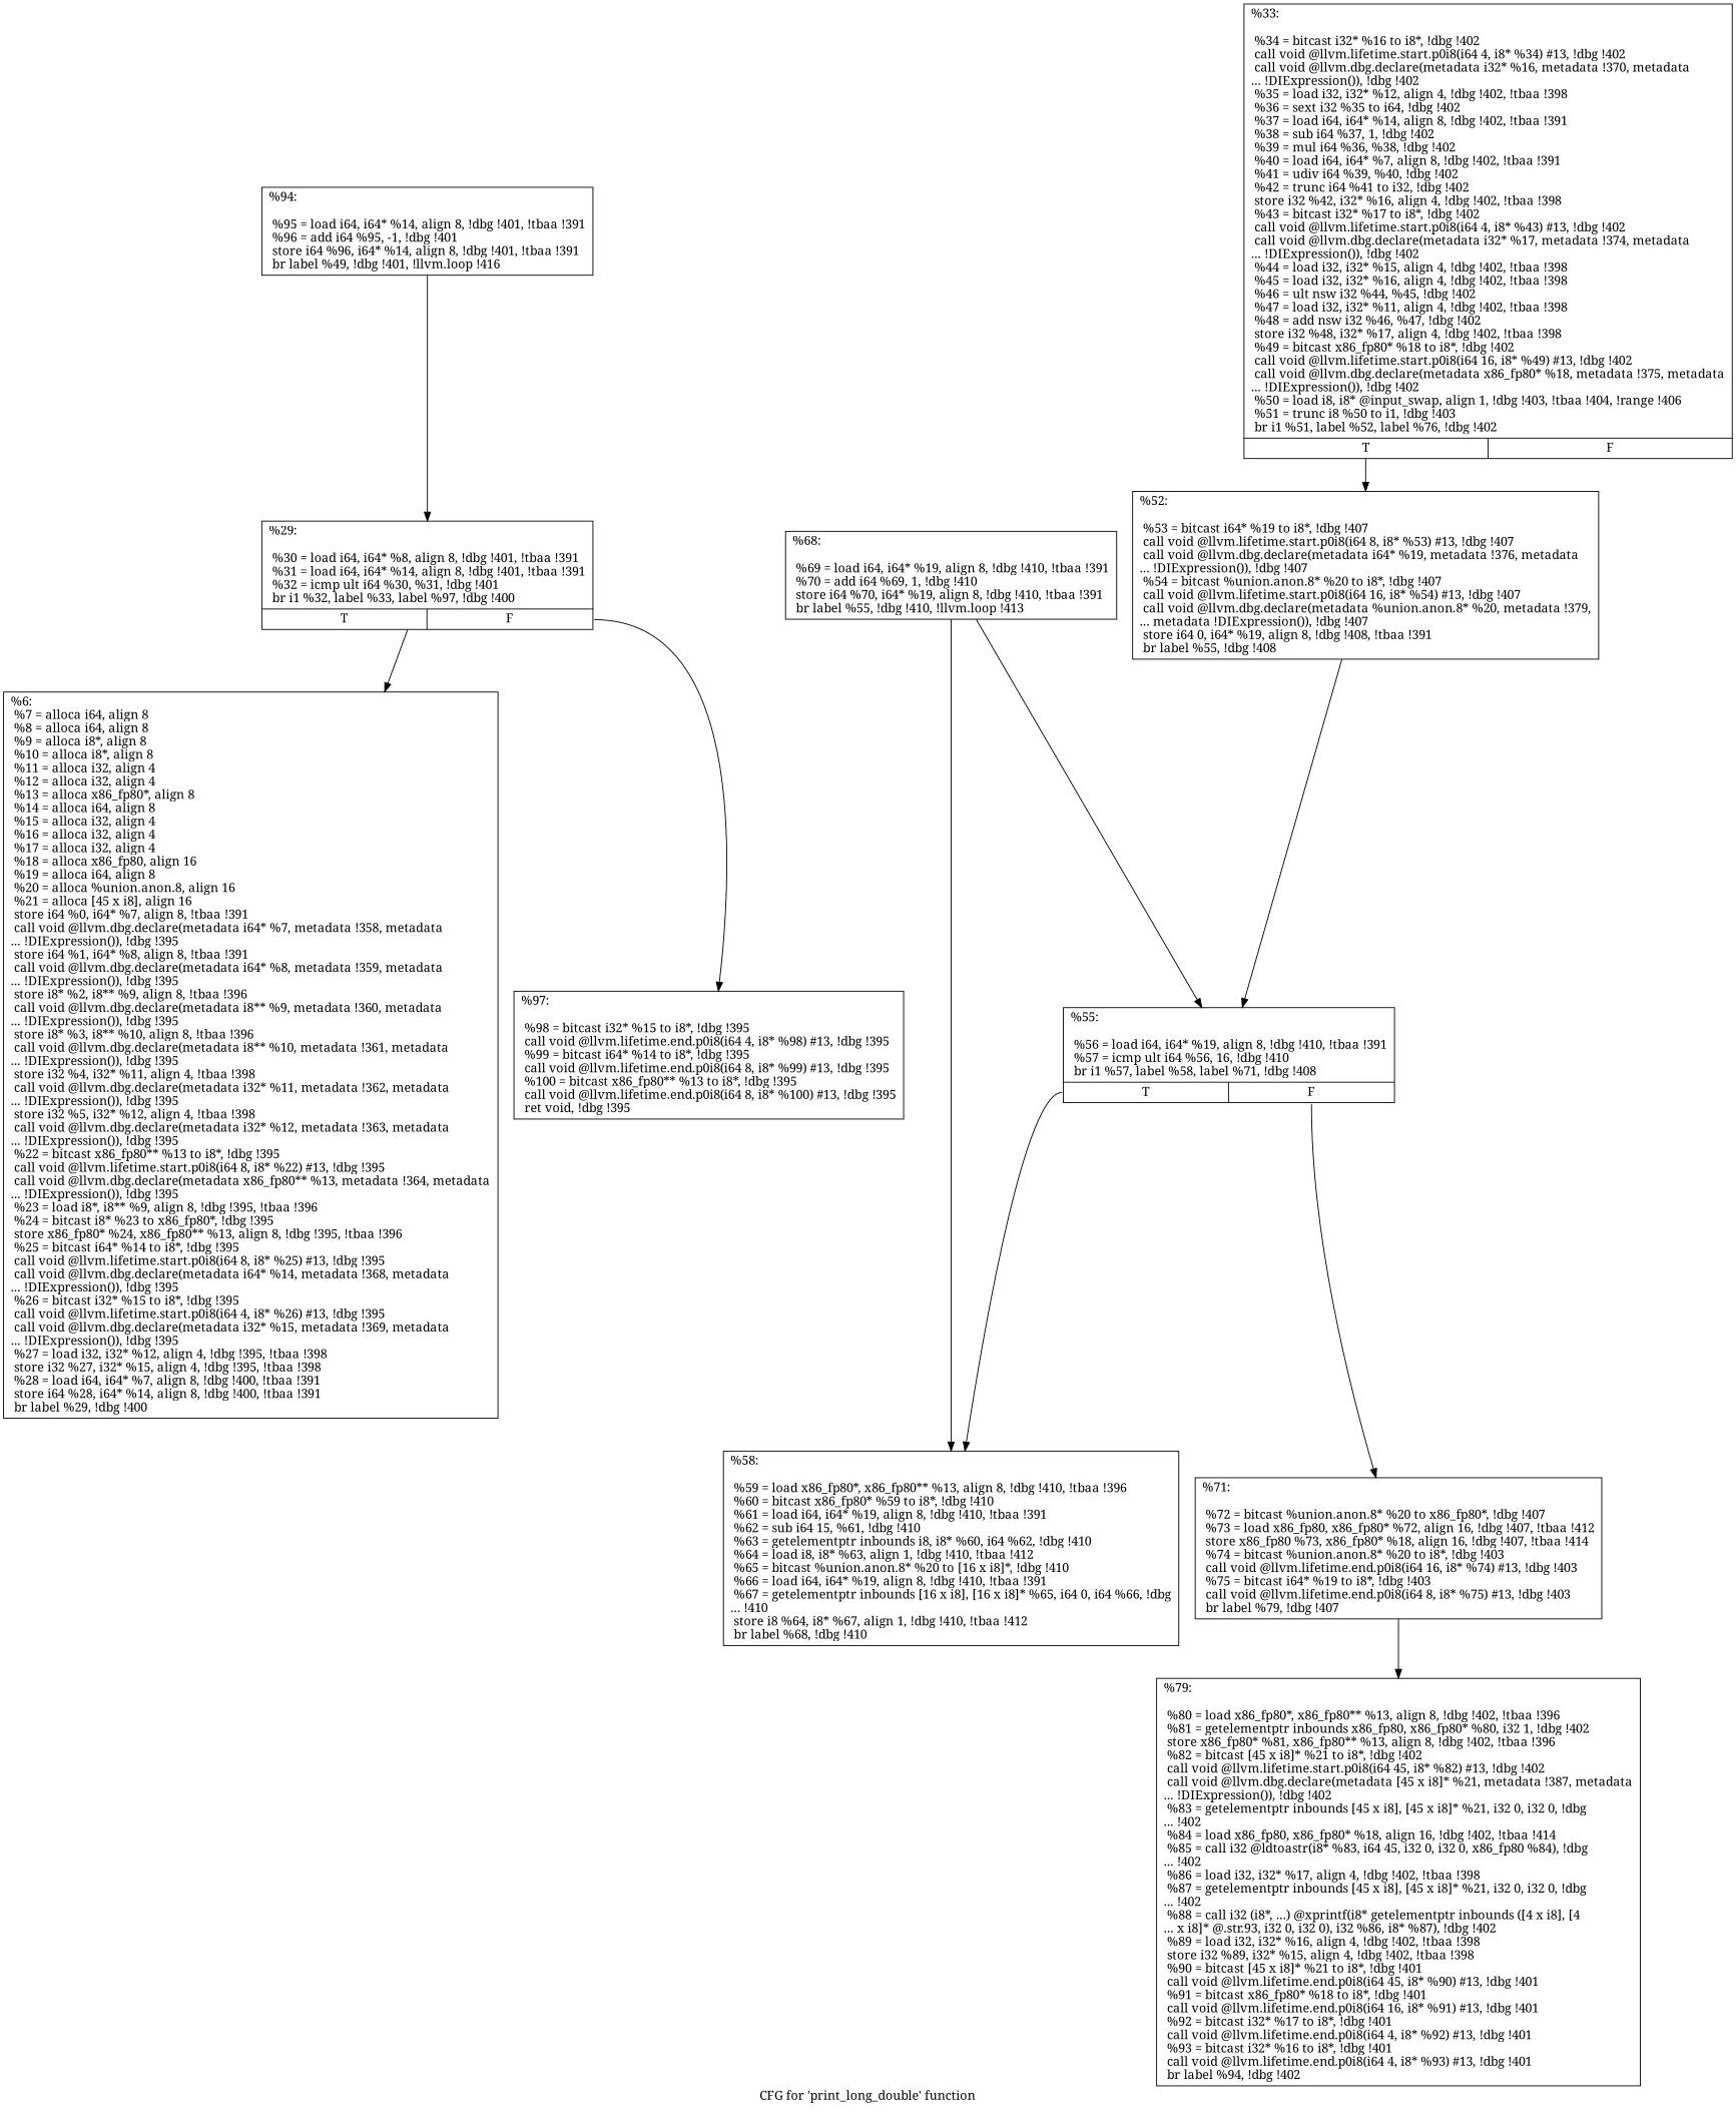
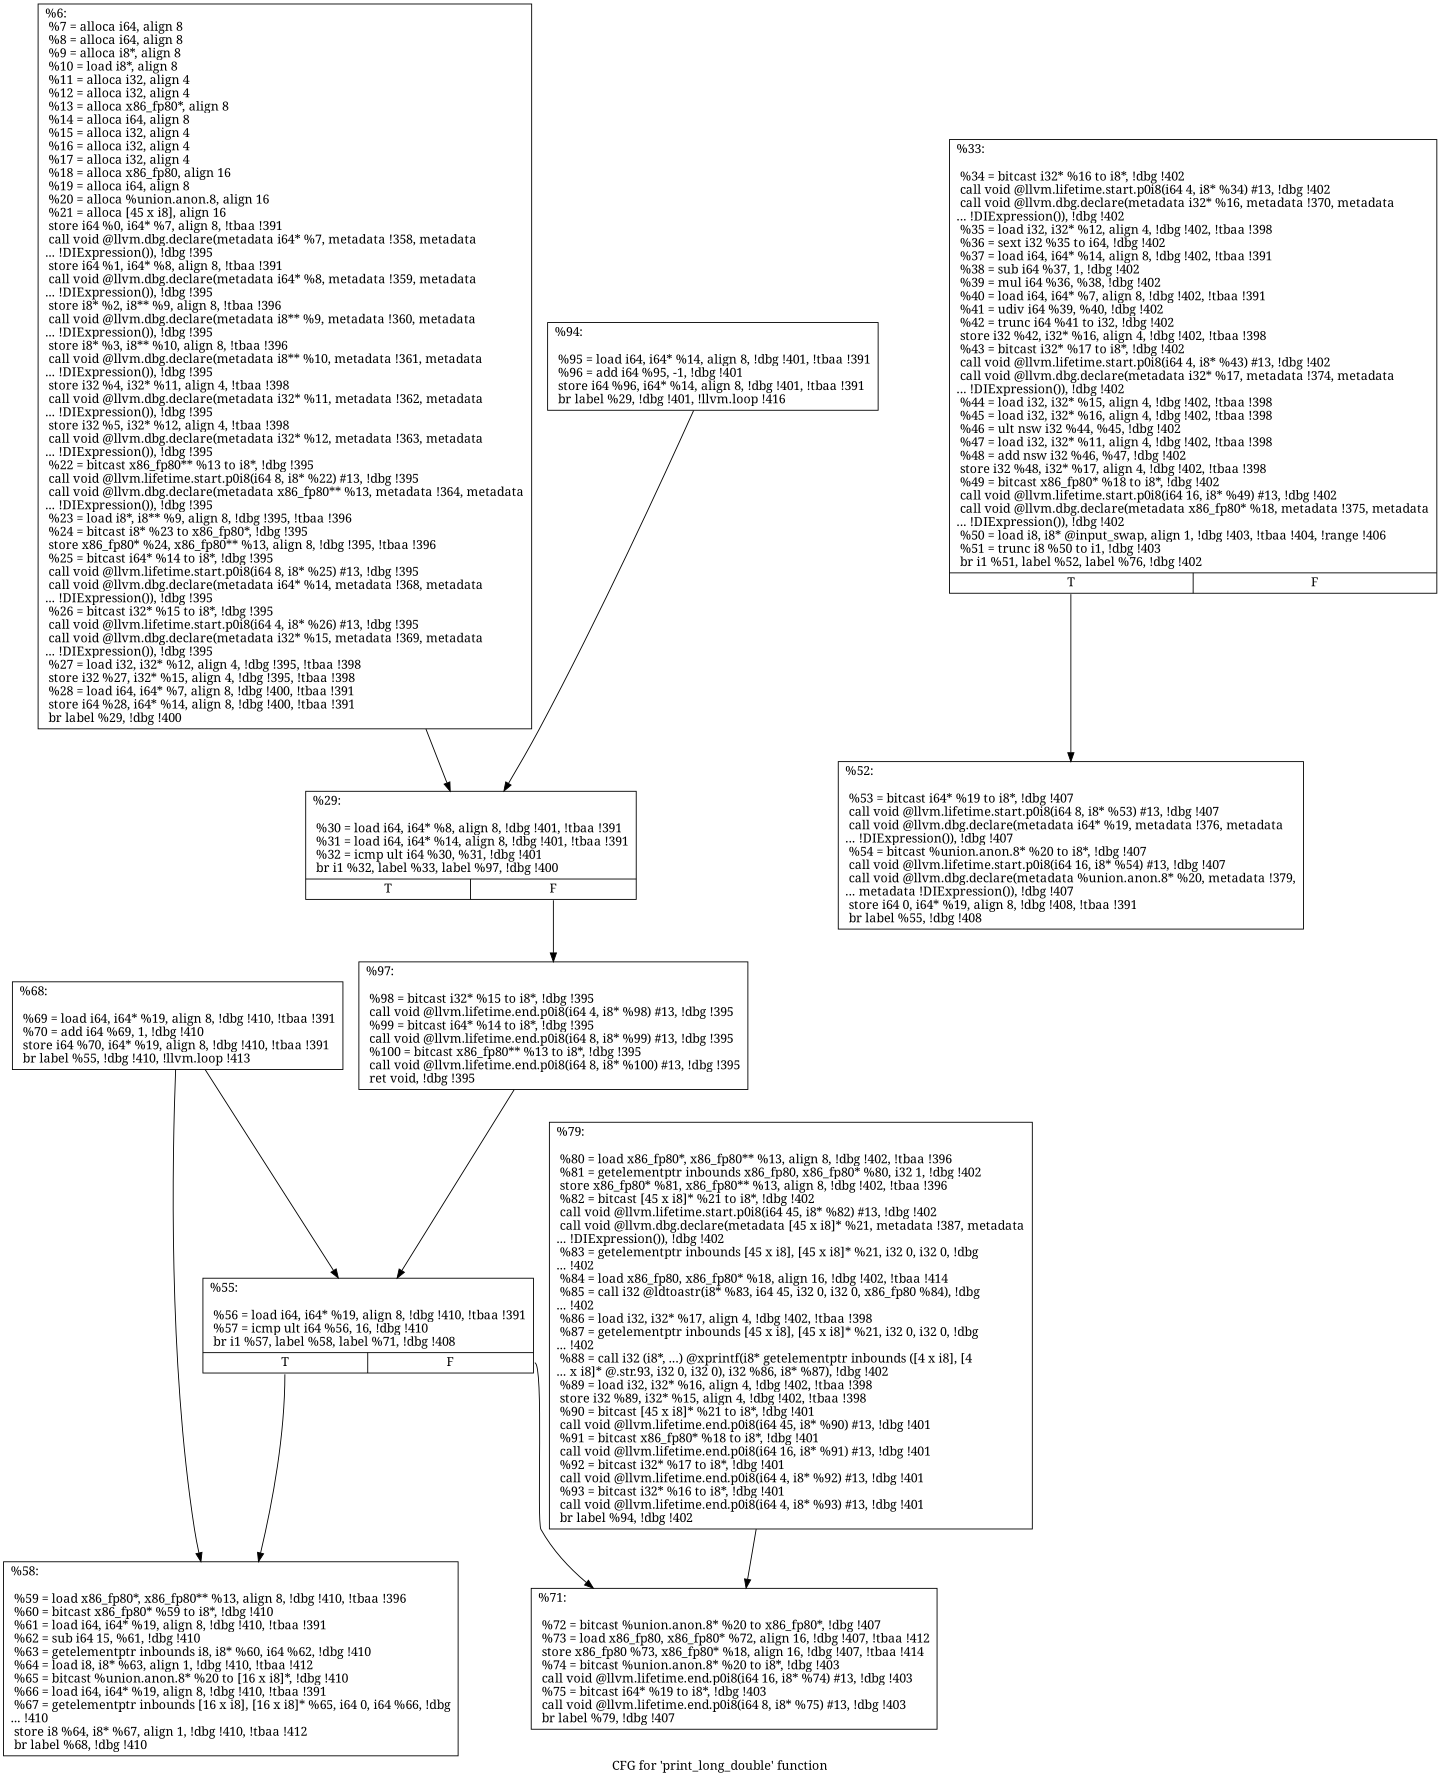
  digraph {
    fontname="Noto Serif"
    label="CFG for 'print_long_double' function"
    node [fontname="Noto Serif" shape=record]
    edge [fontname="Noto Serif"]
-   n1 [label="{%6:\l  %7 = alloca i64, align 8\l  %8 = alloca i64, align 8\l  %9 = alloca i8*, align 8\l  %10 = alloca i8*, align 8\l  %11 = alloca i32, align 4\l  %12 = alloca i32, align 4\l  %13 = alloca x86_fp80*, align 8\l  %14 = alloca i64, align 8\l  %15 = alloca i32, align 4\l  %16 = alloca i32, align 4\l  %17 = alloca i32, align 4\l  %18 = alloca x86_fp80, align 16\l  %19 = alloca i64, align 8\l  %20 = alloca %union.anon.8, align 16\l  %21 = alloca [45 x i8], align 16\l  store i64 %0, i64* %7, align 8, !tbaa !391\l  call void @llvm.dbg.declare(metadata i64* %7, metadata !358, metadata\l... !DIExpression()), !dbg !395\l  store i64 %1, i64* %8, align 8, !tbaa !391\l  call void @llvm.dbg.declare(metadata i64* %8, metadata !359, metadata\l... !DIExpression()), !dbg !395\l  store i8* %2, i8** %9, align 8, !tbaa !396\l  call void @llvm.dbg.declare(metadata i8** %9, metadata !360, metadata\l... !DIExpression()), !dbg !395\l  store i8* %3, i8** %10, align 8, !tbaa !396\l  call void @llvm.dbg.declare(metadata i8** %10, metadata !361, metadata\l... !DIExpression()), !dbg !395\l  store i32 %4, i32* %11, align 4, !tbaa !398\l  call void @llvm.dbg.declare(metadata i32* %11, metadata !362, metadata\l... !DIExpression()), !dbg !395\l  store i32 %5, i32* %12, align 4, !tbaa !398\l  call void @llvm.dbg.declare(metadata i32* %12, metadata !363, metadata\l... !DIExpression()), !dbg !395\l  %22 = bitcast x86_fp80** %13 to i8*, !dbg !395\l  call void @llvm.lifetime.start.p0i8(i64 8, i8* %22) #13, !dbg !395\l  call void @llvm.dbg.declare(metadata x86_fp80** %13, metadata !364, metadata\l... !DIExpression()), !dbg !395\l  %23 = load i8*, i8** %9, align 8, !dbg !395, !tbaa !396\l  %24 = bitcast i8* %23 to x86_fp80*, !dbg !395\l  store x86_fp80* %24, x86_fp80** %13, align 8, !dbg !395, !tbaa !396\l  %25 = bitcast i64* %14 to i8*, !dbg !395\l  call void @llvm.lifetime.start.p0i8(i64 8, i8* %25) #13, !dbg !395\l  call void @llvm.dbg.declare(metadata i64* %14, metadata !368, metadata\l... !DIExpression()), !dbg !395\l  %26 = bitcast i32* %15 to i8*, !dbg !395\l  call void @llvm.lifetime.start.p0i8(i64 4, i8* %26) #13, !dbg !395\l  call void @llvm.dbg.declare(metadata i32* %15, metadata !369, metadata\l... !DIExpression()), !dbg !395\l  %27 = load i32, i32* %12, align 4, !dbg !395, !tbaa !398\l  store i32 %27, i32* %15, align 4, !dbg !395, !tbaa !398\l  %28 = load i64, i64* %7, align 8, !dbg !400, !tbaa !391\l  store i64 %28, i64* %14, align 8, !dbg !400, !tbaa !391\l  br label %29, !dbg !400\l}"]
+   n1 [label="{%6:\l  %7 = alloca i64, align 8\l  %8 = alloca i64, align 8\l  %9 = alloca i8*, align 8\l  %10 = load i8*, align 8\l  %11 = alloca i32, align 4\l  %12 = alloca i32, align 4\l  %13 = alloca x86_fp80*, align 8\l  %14 = alloca i64, align 8\l  %15 = alloca i32, align 4\l  %16 = alloca i32, align 4\l  %17 = alloca i32, align 4\l  %18 = alloca x86_fp80, align 16\l  %19 = alloca i64, align 8\l  %20 = alloca %union.anon.8, align 16\l  %21 = alloca [45 x i8], align 16\l  store i64 %0, i64* %7, align 8, !tbaa !391\l  call void @llvm.dbg.declare(metadata i64* %7, metadata !358, metadata\l... !DIExpression()), !dbg !395\l  store i64 %1, i64* %8, align 8, !tbaa !391\l  call void @llvm.dbg.declare(metadata i64* %8, metadata !359, metadata\l... !DIExpression()), !dbg !395\l  store i8* %2, i8** %9, align 8, !tbaa !396\l  call void @llvm.dbg.declare(metadata i8** %9, metadata !360, metadata\l... !DIExpression()), !dbg !395\l  store i8* %3, i8** %10, align 8, !tbaa !396\l  call void @llvm.dbg.declare(metadata i8** %10, metadata !361, metadata\l... !DIExpression()), !dbg !395\l  store i32 %4, i32* %11, align 4, !tbaa !398\l  call void @llvm.dbg.declare(metadata i32* %11, metadata !362, metadata\l... !DIExpression()), !dbg !395\l  store i32 %5, i32* %12, align 4, !tbaa !398\l  call void @llvm.dbg.declare(metadata i32* %12, metadata !363, metadata\l... !DIExpression()), !dbg !395\l  %22 = bitcast x86_fp80** %13 to i8*, !dbg !395\l  call void @llvm.lifetime.start.p0i8(i64 8, i8* %22) #13, !dbg !395\l  call void @llvm.dbg.declare(metadata x86_fp80** %13, metadata !364, metadata\l... !DIExpression()), !dbg !395\l  %23 = load i8*, i8** %9, align 8, !dbg !395, !tbaa !396\l  %24 = bitcast i8* %23 to x86_fp80*, !dbg !395\l  store x86_fp80* %24, x86_fp80** %13, align 8, !dbg !395, !tbaa !396\l  %25 = bitcast i64* %14 to i8*, !dbg !395\l  call void @llvm.lifetime.start.p0i8(i64 8, i8* %25) #13, !dbg !395\l  call void @llvm.dbg.declare(metadata i64* %14, metadata !368, metadata\l... !DIExpression()), !dbg !395\l  %26 = bitcast i32* %15 to i8*, !dbg !395\l  call void @llvm.lifetime.start.p0i8(i64 4, i8* %26) #13, !dbg !395\l  call void @llvm.dbg.declare(metadata i32* %15, metadata !369, metadata\l... !DIExpression()), !dbg !395\l  %27 = load i32, i32* %12, align 4, !dbg !395, !tbaa !398\l  store i32 %27, i32* %15, align 4, !dbg !395, !tbaa !398\l  %28 = load i64, i64* %7, align 8, !dbg !400, !tbaa !391\l  store i64 %28, i64* %14, align 8, !dbg !400, !tbaa !391\l  br label %29, !dbg !400\l}"]
    n2 [label="{%29:\l\l  %30 = load i64, i64* %8, align 8, !dbg !401, !tbaa !391\l  %31 = load i64, i64* %14, align 8, !dbg !401, !tbaa !391\l  %32 = icmp ult i64 %30, %31, !dbg !401\l  br i1 %32, label %33, label %97, !dbg !400\l|{<s0>T|<s1>F}}"]
    n3 [label="{%97:\l\l  %98 = bitcast i32* %15 to i8*, !dbg !395\l  call void @llvm.lifetime.end.p0i8(i64 4, i8* %98) #13, !dbg !395\l  %99 = bitcast i64* %14 to i8*, !dbg !395\l  call void @llvm.lifetime.end.p0i8(i64 8, i8* %99) #13, !dbg !395\l  %100 = bitcast x86_fp80** %13 to i8*, !dbg !395\l  call void @llvm.lifetime.end.p0i8(i64 8, i8* %100) #13, !dbg !395\l  ret void, !dbg !395\l}"]
    n4 [label="{%33:\l\l  %34 = bitcast i32* %16 to i8*, !dbg !402\l  call void @llvm.lifetime.start.p0i8(i64 4, i8* %34) #13, !dbg !402\l  call void @llvm.dbg.declare(metadata i32* %16, metadata !370, metadata\l... !DIExpression()), !dbg !402\l  %35 = load i32, i32* %12, align 4, !dbg !402, !tbaa !398\l  %36 = sext i32 %35 to i64, !dbg !402\l  %37 = load i64, i64* %14, align 8, !dbg !402, !tbaa !391\l  %38 = sub i64 %37, 1, !dbg !402\l  %39 = mul i64 %36, %38, !dbg !402\l  %40 = load i64, i64* %7, align 8, !dbg !402, !tbaa !391\l  %41 = udiv i64 %39, %40, !dbg !402\l  %42 = trunc i64 %41 to i32, !dbg !402\l  store i32 %42, i32* %16, align 4, !dbg !402, !tbaa !398\l  %43 = bitcast i32* %17 to i8*, !dbg !402\l  call void @llvm.lifetime.start.p0i8(i64 4, i8* %43) #13, !dbg !402\l  call void @llvm.dbg.declare(metadata i32* %17, metadata !374, metadata\l... !DIExpression()), !dbg !402\l  %44 = load i32, i32* %15, align 4, !dbg !402, !tbaa !398\l  %45 = load i32, i32* %16, align 4, !dbg !402, !tbaa !398\l  %46 = ult nsw i32 %44, %45, !dbg !402\l  %47 = load i32, i32* %11, align 4, !dbg !402, !tbaa !398\l  %48 = add nsw i32 %46, %47, !dbg !402\l  store i32 %48, i32* %17, align 4, !dbg !402, !tbaa !398\l  %49 = bitcast x86_fp80* %18 to i8*, !dbg !402\l  call void @llvm.lifetime.start.p0i8(i64 16, i8* %49) #13, !dbg !402\l  call void @llvm.dbg.declare(metadata x86_fp80* %18, metadata !375, metadata\l... !DIExpression()), !dbg !402\l  %50 = load i8, i8* @input_swap, align 1, !dbg !403, !tbaa !404, !range !406\l  %51 = trunc i8 %50 to i1, !dbg !403\l  br i1 %51, label %52, label %76, !dbg !402\l|{<s0>T|<s1>F}}"]
    n5 [label="{%52:\l\l  %53 = bitcast i64* %19 to i8*, !dbg !407\l  call void @llvm.lifetime.start.p0i8(i64 8, i8* %53) #13, !dbg !407\l  call void @llvm.dbg.declare(metadata i64* %19, metadata !376, metadata\l... !DIExpression()), !dbg !407\l  %54 = bitcast %union.anon.8* %20 to i8*, !dbg !407\l  call void @llvm.lifetime.start.p0i8(i64 16, i8* %54) #13, !dbg !407\l  call void @llvm.dbg.declare(metadata %union.anon.8* %20, metadata !379,\l... metadata !DIExpression()), !dbg !407\l  store i64 0, i64* %19, align 8, !dbg !408, !tbaa !391\l  br label %55, !dbg !408\l}"]
    n6 [label="{%55:\l\l  %56 = load i64, i64* %19, align 8, !dbg !410, !tbaa !391\l  %57 = icmp ult i64 %56, 16, !dbg !410\l  br i1 %57, label %58, label %71, !dbg !408\l|{<s0>T|<s1>F}}"]
    n7 [label="{%58:\l\l  %59 = load x86_fp80*, x86_fp80** %13, align 8, !dbg !410, !tbaa !396\l  %60 = bitcast x86_fp80* %59 to i8*, !dbg !410\l  %61 = load i64, i64* %19, align 8, !dbg !410, !tbaa !391\l  %62 = sub i64 15, %61, !dbg !410\l  %63 = getelementptr inbounds i8, i8* %60, i64 %62, !dbg !410\l  %64 = load i8, i8* %63, align 1, !dbg !410, !tbaa !412\l  %65 = bitcast %union.anon.8* %20 to [16 x i8]*, !dbg !410\l  %66 = load i64, i64* %19, align 8, !dbg !410, !tbaa !391\l  %67 = getelementptr inbounds [16 x i8], [16 x i8]* %65, i64 0, i64 %66, !dbg\l... !410\l  store i8 %64, i8* %67, align 1, !dbg !410, !tbaa !412\l  br label %68, !dbg !410\l}"]
    n8 [label="{%71:\l\l  %72 = bitcast %union.anon.8* %20 to x86_fp80*, !dbg !407\l  %73 = load x86_fp80, x86_fp80* %72, align 16, !dbg !407, !tbaa !412\l  store x86_fp80 %73, x86_fp80* %18, align 16, !dbg !407, !tbaa !414\l  %74 = bitcast %union.anon.8* %20 to i8*, !dbg !403\l  call void @llvm.lifetime.end.p0i8(i64 16, i8* %74) #13, !dbg !403\l  %75 = bitcast i64* %19 to i8*, !dbg !403\l  call void @llvm.lifetime.end.p0i8(i64 8, i8* %75) #13, !dbg !403\l  br label %79, !dbg !407\l}"]
    n9 [label="{%79:\l\l  %80 = load x86_fp80*, x86_fp80** %13, align 8, !dbg !402, !tbaa !396\l  %81 = getelementptr inbounds x86_fp80, x86_fp80* %80, i32 1, !dbg !402\l  store x86_fp80* %81, x86_fp80** %13, align 8, !dbg !402, !tbaa !396\l  %82 = bitcast [45 x i8]* %21 to i8*, !dbg !402\l  call void @llvm.lifetime.start.p0i8(i64 45, i8* %82) #13, !dbg !402\l  call void @llvm.dbg.declare(metadata [45 x i8]* %21, metadata !387, metadata\l... !DIExpression()), !dbg !402\l  %83 = getelementptr inbounds [45 x i8], [45 x i8]* %21, i32 0, i32 0, !dbg\l... !402\l  %84 = load x86_fp80, x86_fp80* %18, align 16, !dbg !402, !tbaa !414\l  %85 = call i32 @ldtoastr(i8* %83, i64 45, i32 0, i32 0, x86_fp80 %84), !dbg\l... !402\l  %86 = load i32, i32* %17, align 4, !dbg !402, !tbaa !398\l  %87 = getelementptr inbounds [45 x i8], [45 x i8]* %21, i32 0, i32 0, !dbg\l... !402\l  %88 = call i32 (i8*, ...) @xprintf(i8* getelementptr inbounds ([4 x i8], [4\l... x i8]* @.str.93, i32 0, i32 0), i32 %86, i8* %87), !dbg !402\l  %89 = load i32, i32* %16, align 4, !dbg !402, !tbaa !398\l  store i32 %89, i32* %15, align 4, !dbg !402, !tbaa !398\l  %90 = bitcast [45 x i8]* %21 to i8*, !dbg !401\l  call void @llvm.lifetime.end.p0i8(i64 45, i8* %90) #13, !dbg !401\l  %91 = bitcast x86_fp80* %18 to i8*, !dbg !401\l  call void @llvm.lifetime.end.p0i8(i64 16, i8* %91) #13, !dbg !401\l  %92 = bitcast i32* %17 to i8*, !dbg !401\l  call void @llvm.lifetime.end.p0i8(i64 4, i8* %92) #13, !dbg !401\l  %93 = bitcast i32* %16 to i8*, !dbg !401\l  call void @llvm.lifetime.end.p0i8(i64 4, i8* %93) #13, !dbg !401\l  br label %94, !dbg !402\l}"]
    n10 [label="{%68:\l\l  %69 = load i64, i64* %19, align 8, !dbg !410, !tbaa !391\l  %70 = add i64 %69, 1, !dbg !410\l  store i64 %70, i64* %19, align 8, !dbg !410, !tbaa !391\l  br label %55, !dbg !410, !llvm.loop !413\l}"]
-   n11 [label="{%94:\l\l  %95 = load i64, i64* %14, align 8, !dbg !401, !tbaa !391\l  %96 = add i64 %95, -1, !dbg !401\l  store i64 %96, i64* %14, align 8, !dbg !401, !tbaa !391\l  br label %49, !dbg !401, !llvm.loop !416\l}"]
-   n2 -> n1
+   n11 [label="{%94:\l\l  %95 = load i64, i64* %14, align 8, !dbg !401, !tbaa !391\l  %96 = add i64 %95, -1, !dbg !401\l  store i64 %96, i64* %14, align 8, !dbg !401, !tbaa !391\l  br label %29, !dbg !401, !llvm.loop !416\l}"]
+   n1 -> n2
    n2 -> n3 [tailport=s1]
    n4 -> n5 [tailport=s0]
-   n5 -> n6
+   n3 -> n6
    n6 -> n7 [tailport=s0]
    n6 -> n8 [tailport=s1]
-   n8 -> n9
+   n9 -> n8
    n10 -> n6
    n10 -> n7
    n11 -> n2
  }
